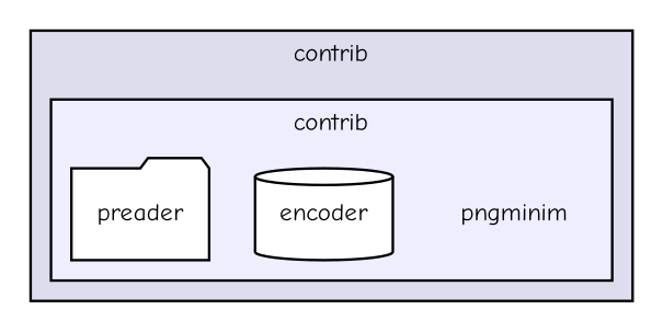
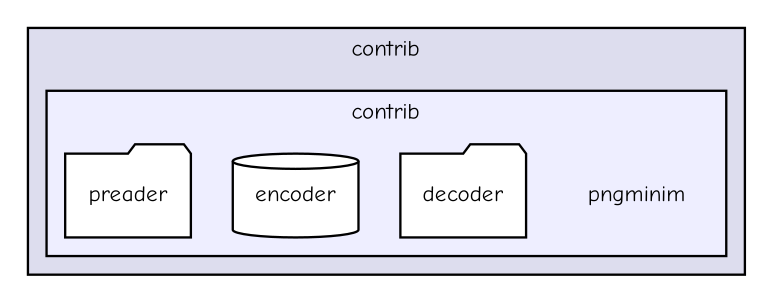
  digraph {
    compound=true
    fontname="Comic Neue"
    node [fontname="Comic Neue" fontsize=10 shape=folder color=black fillcolor=white style=filled]
    n1 [label=pngminim shape=plaintext color="" fillcolor="" style=""]
+   n2 [label=decoder]
    n3 [label=encoder shape=cylinder]
    n4 [label=preader]
    subgraph cluster_1 {
      bgcolor="#ddddee"
      fontsize=10
      label=contrib
      pencolor=black
      subgraph cluster_2 {
        bgcolor="#eeeeff"
        fontsize=10
        pencolor=black
        n1
+       n2
        n3
        n4
      }
    }
  }
